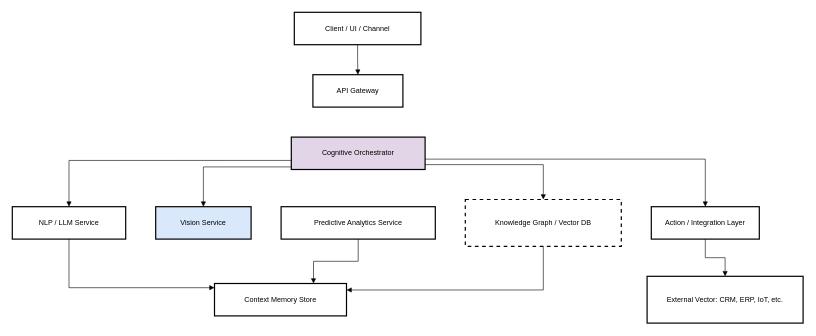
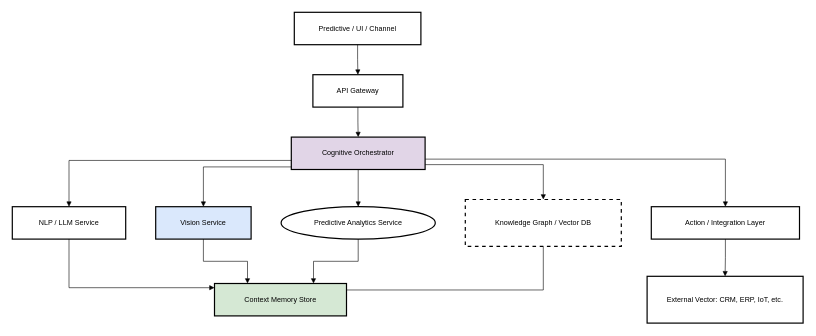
  <mxCell id="0" />
  <mxCell id="1" parent="0" />
- <mxCell id="2" value="Client / UI / Channel" style="whiteSpace=wrap;strokeWidth=2;" vertex="1" parent="1"><mxGeometry x="490" y="20" width="211" height="54" as="geometry" /></mxCell>
+ <mxCell id="2" value="Predictive / UI / Channel" style="whiteSpace=wrap;strokeWidth=2;" vertex="1" parent="1"><mxGeometry x="490" y="20" width="211" height="54" as="geometry" /></mxCell>
  <mxCell id="3" value="API Gateway" style="whiteSpace=wrap;strokeWidth=2;" vertex="1" parent="1"><mxGeometry x="521" y="124" width="150" height="54" as="geometry" /></mxCell>
  <mxCell id="4" value="Cognitive Orchestrator" style="whiteSpace=wrap;strokeWidth=2;fillColor=#e1d5e7;" vertex="1" parent="1"><mxGeometry x="485" y="228" width="223" height="54" as="geometry" /></mxCell>
  <mxCell id="5" value="NLP / LLM Service" style="whiteSpace=wrap;strokeWidth=2;" vertex="1" parent="1"><mxGeometry x="20" y="344" width="189" height="54" as="geometry" /></mxCell>
  <mxCell id="6" value="Vision Service" style="whiteSpace=wrap;strokeWidth=2;fillColor=#dae8fc;" vertex="1" parent="1"><mxGeometry x="259" y="344" width="159" height="54" as="geometry" /></mxCell>
- <mxCell id="7" value="Predictive Analytics Service" style="whiteSpace=wrap;strokeWidth=2;" vertex="1" parent="1"><mxGeometry x="468" y="344" width="257" height="54" as="geometry" /></mxCell>
+ <mxCell id="7" value="Predictive Analytics Service" style="ellipse;whiteSpace=wrap;strokeWidth=2;" vertex="1" parent="1"><mxGeometry x="468" y="344" width="257" height="54" as="geometry" /></mxCell>
  <mxCell id="8" value="Knowledge Graph / Vector DB" style="whiteSpace=wrap;strokeWidth=2;dashed=1;" vertex="1" parent="1"><mxGeometry x="775" y="332" width="260" height="78" as="geometry" /></mxCell>
- <mxCell id="9" value="Context Memory Store" style="whiteSpace=wrap;strokeWidth=2;" vertex="1" parent="1"><mxGeometry x="357" y="472" width="220" height="54" as="geometry" /></mxCell>
- <mxCell id="10" value="Action / Integration Layer" style="whiteSpace=wrap;strokeWidth=2;" vertex="1" parent="1"><mxGeometry x="1085" y="344" width="180" height="54" as="geometry" /></mxCell>
+ <mxCell id="9" value="Context Memory Store" style="whiteSpace=wrap;strokeWidth=2;fillColor=#d5e8d4;" vertex="1" parent="1"><mxGeometry x="357" y="472" width="220" height="54" as="geometry" /></mxCell>
+ <mxCell id="10" value="Action / Integration Layer" style="whiteSpace=wrap;strokeWidth=2;" vertex="1" parent="1"><mxGeometry x="1085" y="344" width="247" height="54" as="geometry" /></mxCell>
  <mxCell id="11" value="External Vector: CRM, ERP, IoT, etc." style="whiteSpace=wrap;strokeWidth=2;" vertex="1" parent="1"><mxGeometry x="1078" y="460" width="260" height="78" as="geometry" /></mxCell>
  <mxCell id="12" value="" style="startArrow=none;endArrow=block;exitX=0.5;exitY=1;entryX=0.5;entryY=0;rounded=0;edgeStyle=orthogonalEdgeStyle;" edge="1" parent="1" source="2" target="3"><mxGeometry relative="1" as="geometry" /></mxCell>
+ <mxCell id="13" value="" style="startArrow=none;endArrow=block;exitX=0.5;exitY=1;entryX=0.5;entryY=0;rounded=0;edgeStyle=orthogonalEdgeStyle;" edge="1" parent="1" source="3" target="4"><mxGeometry relative="1" as="geometry" /></mxCell>
  <mxCell id="14" value="" style="startArrow=none;endArrow=block;exitX=0;exitY=0.72;entryX=0.5;entryY=0;rounded=0;edgeStyle=orthogonalEdgeStyle;" edge="1" parent="1" source="4" target="5"><mxGeometry relative="1" as="geometry" /></mxCell>
  <mxCell id="15" value="" style="startArrow=none;endArrow=block;exitX=0;exitY=0.92;entryX=0.5;entryY=0;rounded=0;edgeStyle=orthogonalEdgeStyle;" edge="1" parent="1" source="4" target="6"><mxGeometry relative="1" as="geometry" /></mxCell>
+ <mxCell id="16" value="" style="startArrow=none;endArrow=block;exitX=0.5;exitY=1;entryX=0.5;entryY=0;rounded=0;edgeStyle=orthogonalEdgeStyle;" edge="1" parent="1" source="4" target="7"><mxGeometry relative="1" as="geometry" /></mxCell>
  <mxCell id="17" value="" style="startArrow=none;endArrow=block;exitX=1;exitY=0.85;entryX=0.5;entryY=0;rounded=0;edgeStyle=orthogonalEdgeStyle;" edge="1" parent="1" source="4" target="8"><mxGeometry relative="1" as="geometry" /></mxCell>
  <mxCell id="18" value="" style="startArrow=none;endArrow=block;exitX=0.5;exitY=1;entryX=0;entryY=0.13;rounded=0;edgeStyle=orthogonalEdgeStyle;" edge="1" parent="1" source="5" target="9"><mxGeometry relative="1" as="geometry" /></mxCell>
+ <mxCell id="19" value="" style="startArrow=none;endArrow=block;exitX=0.5;exitY=1;entryX=0.25;entryY=0;rounded=0;edgeStyle=orthogonalEdgeStyle;" edge="1" parent="1" source="6" target="9"><mxGeometry relative="1" as="geometry" /></mxCell>
  <mxCell id="20" value="" style="startArrow=none;endArrow=block;exitX=0.5;exitY=1;entryX=0.75;entryY=0;rounded=0;edgeStyle=orthogonalEdgeStyle;" edge="1" parent="1" source="7" target="9"><mxGeometry relative="1" as="geometry" /></mxCell>
- <mxCell id="21" value="" style="startArrow=none;endArrow=block;exitX=0.5;exitY=1;entryX=1;entryY=0.2;rounded=0;edgeStyle=orthogonalEdgeStyle;" edge="1" parent="1" source="8" target="9"><mxGeometry relative="1" as="geometry" /></mxCell>
+ <mxCell id="21" value="" style="startArrow=none;endArrow=none;exitX=0.5;exitY=1;entryX=1;entryY=0.2;rounded=0;edgeStyle=orthogonalEdgeStyle;" edge="1" parent="1" source="8" target="9"><mxGeometry relative="1" as="geometry" /></mxCell>
  <mxCell id="22" value="" style="startArrow=none;endArrow=block;exitX=1;exitY=0.68;entryX=0.5;entryY=0;rounded=0;edgeStyle=orthogonalEdgeStyle;" edge="1" parent="1" source="4" target="10"><mxGeometry relative="1" as="geometry" /></mxCell>
  <mxCell id="23" value="" style="startArrow=none;endArrow=block;exitX=0.5;exitY=1;entryX=0.5;entryY=0;rounded=0;edgeStyle=orthogonalEdgeStyle;" edge="1" parent="1" source="10" target="11"><mxGeometry relative="1" as="geometry" /></mxCell>
